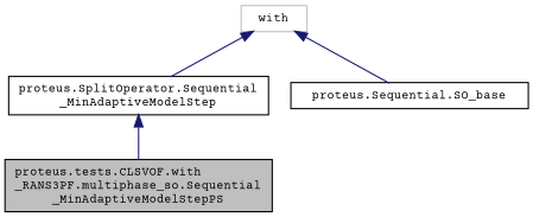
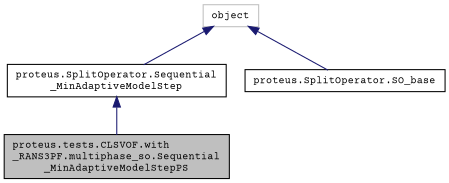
  digraph {
    fontname="Courier Prime"
    node [color=black fillcolor=white fontname="Courier Prime" fontsize=10 shape=record style=filled]
    edge [color=midnightblue dir=back fontname="Courier Prime" fontsize=10 labelfontname=Helvetica labelfontsize=10 style=solid]
    n1 [fillcolor=grey75 fontcolor=black height=0.2 label="proteus.tests.CLSVOF.with\l_RANS3PF.multiphase_so.Sequential\l_MinAdaptiveModelStepPS" width=0.4]
    n2 [height=0.2 label="proteus.SplitOperator.Sequential\l_MinAdaptiveModelStep" width=0.4]
-   n3 [height=0.2 label="proteus.Sequential.SO_base" width=0.4]
-   n4 [color=grey75 height=0.2 label=with width=0.4]
+   n3 [height=0.2 label="proteus.SplitOperator.SO_base" width=0.4]
+   n4 [color=grey75 height=0.2 label=object width=0.4]
    n2 -> n1
    n4 -> n2
    n4 -> n3
  }
